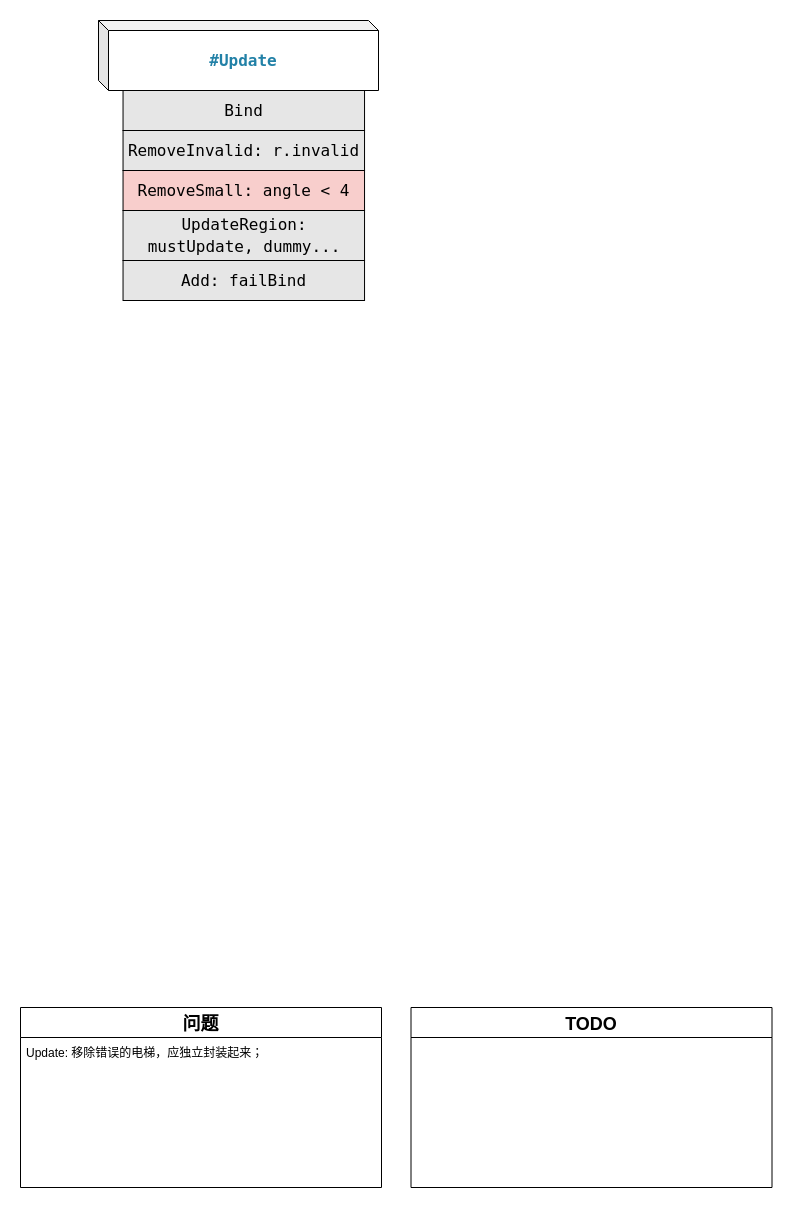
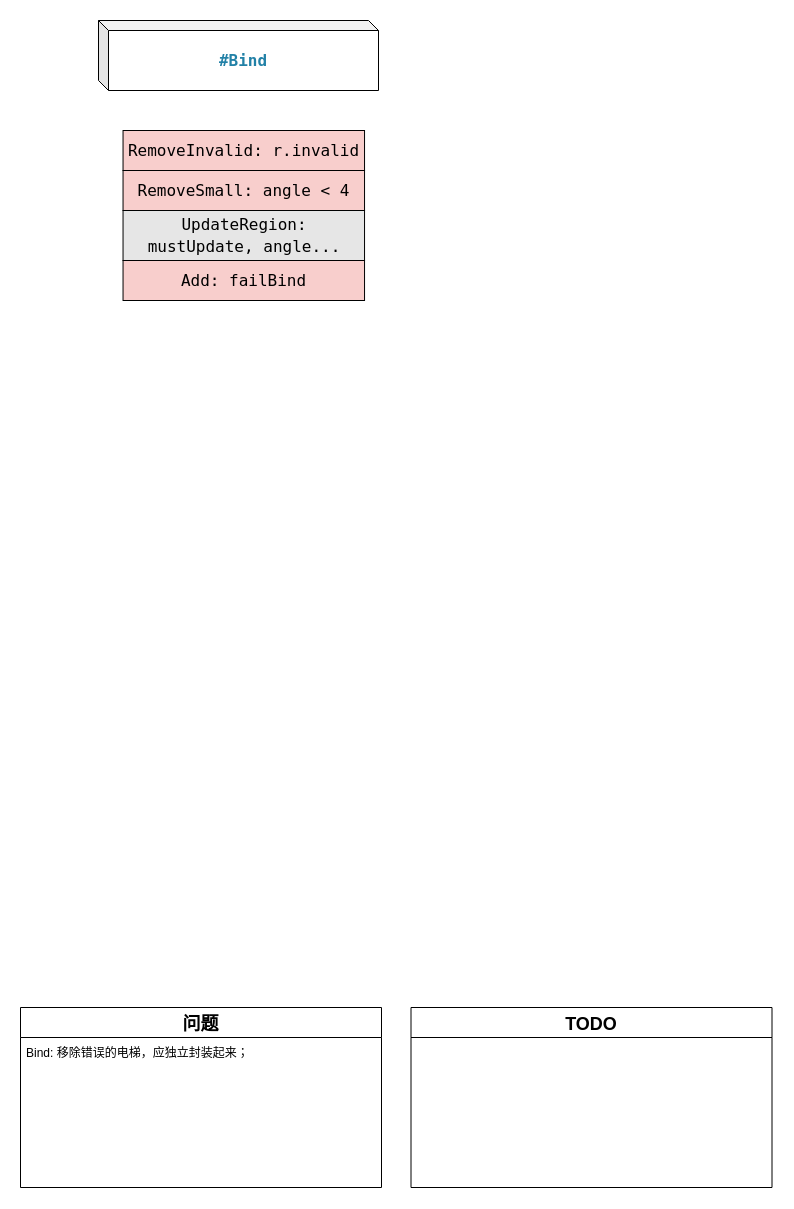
  <mxCell id="0" />
  <mxCell id="1" parent="0" />
  <mxCell id="2" value="问题" style="swimlane;fontStyle=1;childLayout=stackLayout;horizontal=1;startSize=30;horizontalStack=0;resizeParent=1;resizeParentMax=0;resizeLast=0;collapsible=1;marginBottom=0;labelBackgroundColor=none;fontColor=default;fontSize=18;" vertex="1" parent="1"><mxGeometry x="20" y="1007" width="361" height="180" as="geometry"><mxRectangle x="59" y="1100" width="60" height="30" as="alternateBounds" /></mxGeometry></mxCell>
- <mxCell id="3" value="Update: 移除错误的电梯，应独立封装起来；" style="text;strokeColor=none;fillColor=none;align=left;verticalAlign=middle;spacingLeft=4;spacingRight=4;overflow=hidden;points=[[0,0.5],[1,0.5]];portConstraint=eastwest;rotatable=0;labelBackgroundColor=none;fontColor=default;" vertex="1" parent="2"><mxGeometry y="30" width="361" height="30" as="geometry" /></mxCell>
+ <mxCell id="3" value="Bind: 移除错误的电梯，应独立封装起来；" style="text;strokeColor=none;fillColor=none;align=left;verticalAlign=middle;spacingLeft=4;spacingRight=4;overflow=hidden;points=[[0,0.5],[1,0.5]];portConstraint=eastwest;rotatable=0;labelBackgroundColor=none;fontColor=default;" vertex="1" parent="2"><mxGeometry y="30" width="361" height="30" as="geometry" /></mxCell>
  <mxCell id="4" style="text;strokeColor=none;fillColor=none;align=left;verticalAlign=middle;spacingLeft=4;spacingRight=4;overflow=hidden;points=[[0,0.5],[1,0.5]];portConstraint=eastwest;rotatable=0;labelBackgroundColor=none;fontColor=default;" vertex="1" parent="2"><mxGeometry y="60" width="361" height="30" as="geometry" /></mxCell>
  <mxCell id="5" style="text;strokeColor=none;fillColor=none;align=left;verticalAlign=middle;spacingLeft=4;spacingRight=4;overflow=hidden;points=[[0,0.5],[1,0.5]];portConstraint=eastwest;rotatable=0;labelBackgroundColor=none;fontColor=default;" vertex="1" parent="2"><mxGeometry y="90" width="361" height="30" as="geometry" /></mxCell>
  <mxCell id="6" style="text;strokeColor=none;fillColor=none;align=left;verticalAlign=middle;spacingLeft=4;spacingRight=4;overflow=hidden;points=[[0,0.5],[1,0.5]];portConstraint=eastwest;rotatable=0;labelBackgroundColor=none;fontColor=default;" vertex="1" parent="2"><mxGeometry y="120" width="361" height="30" as="geometry" /></mxCell>
  <mxCell id="7" style="text;strokeColor=none;fillColor=none;align=left;verticalAlign=middle;spacingLeft=4;spacingRight=4;overflow=hidden;points=[[0,0.5],[1,0.5]];portConstraint=eastwest;rotatable=0;labelBackgroundColor=none;fontColor=default;" vertex="1" parent="2"><mxGeometry y="150" width="361" height="30" as="geometry" /></mxCell>
  <mxCell id="8" value="TODO" style="swimlane;fontStyle=1;childLayout=stackLayout;horizontal=1;startSize=30;horizontalStack=0;resizeParent=1;resizeParentMax=0;resizeLast=0;collapsible=1;marginBottom=0;labelBackgroundColor=none;fontColor=default;fontSize=18;container=0;" vertex="1" parent="1"><mxGeometry x="410.5" y="1007" width="361" height="180" as="geometry"><mxRectangle x="59" y="1100" width="60" height="30" as="alternateBounds" /></mxGeometry></mxCell>
  <mxCell id="9" style="text;strokeColor=none;fillColor=none;align=left;verticalAlign=middle;spacingLeft=4;spacingRight=4;overflow=hidden;points=[[0,0.5],[1,0.5]];portConstraint=eastwest;rotatable=0;labelBackgroundColor=none;fontColor=default;" vertex="1" parent="8"><mxGeometry y="30" width="361" height="30" as="geometry" /></mxCell>
  <mxCell id="10" style="text;strokeColor=none;fillColor=none;align=left;verticalAlign=middle;spacingLeft=4;spacingRight=4;overflow=hidden;points=[[0,0.5],[1,0.5]];portConstraint=eastwest;rotatable=0;labelBackgroundColor=none;fontColor=default;" vertex="1" parent="8"><mxGeometry y="60" width="361" height="30" as="geometry" /></mxCell>
  <mxCell id="11" style="text;strokeColor=none;fillColor=none;align=left;verticalAlign=middle;spacingLeft=4;spacingRight=4;overflow=hidden;points=[[0,0.5],[1,0.5]];portConstraint=eastwest;rotatable=0;labelBackgroundColor=none;fontColor=default;" vertex="1" parent="8"><mxGeometry y="90" width="361" height="30" as="geometry" /></mxCell>
  <mxCell id="12" style="text;strokeColor=none;fillColor=none;align=left;verticalAlign=middle;spacingLeft=4;spacingRight=4;overflow=hidden;points=[[0,0.5],[1,0.5]];portConstraint=eastwest;rotatable=0;labelBackgroundColor=none;fontColor=default;" vertex="1" parent="8"><mxGeometry y="120" width="361" height="30" as="geometry" /></mxCell>
  <mxCell id="13" style="text;strokeColor=none;fillColor=none;align=left;verticalAlign=middle;spacingLeft=4;spacingRight=4;overflow=hidden;points=[[0,0.5],[1,0.5]];portConstraint=eastwest;rotatable=0;labelBackgroundColor=none;fontColor=default;" vertex="1" parent="8"><mxGeometry y="150" width="361" height="30" as="geometry" /></mxCell>
  <mxCell id="14" value="" style="group" vertex="1" connectable="0" parent="1"><mxGeometry x="98" y="20" width="280" height="280" as="geometry" /></mxCell>
- <mxCell id="15" value="&lt;span style=&quot;font-family: &amp;#34;droid sans mono&amp;#34; , &amp;#34;monospace&amp;#34; , &amp;#34;monospace&amp;#34; , &amp;#34;droid sans fallback&amp;#34; , &amp;#34;droid sans mono&amp;#34; , &amp;#34;monospace&amp;#34; , monospace ; font-size: 16px ; color: rgb(34 , 129 , 167) ; font-weight: bold&quot;&gt;#&lt;/span&gt;&lt;span style=&quot;font-family: &amp;#34;droid sans mono&amp;#34; , &amp;#34;monospace&amp;#34; , &amp;#34;monospace&amp;#34; , &amp;#34;droid sans fallback&amp;#34; , &amp;#34;droid sans mono&amp;#34; , &amp;#34;monospace&amp;#34; , monospace ; font-size: 16px ; color: rgb(34 , 129 , 167) ; font-weight: bold&quot;&gt;Update&lt;/span&gt;" style="shape=cube;whiteSpace=wrap;html=1;boundedLbl=1;backgroundOutline=1;darkOpacity=0.05;darkOpacity2=0.1;labelBackgroundColor=none;size=10;" vertex="1" parent="14"><mxGeometry width="280" height="70" as="geometry" /></mxCell>
- <mxCell id="16" value="&lt;div style=&quot;font-family: &amp;#34;droid sans mono&amp;#34; , &amp;#34;monospace&amp;#34; , &amp;#34;monospace&amp;#34; , &amp;#34;droid sans fallback&amp;#34; , &amp;#34;droid sans mono&amp;#34; , &amp;#34;monospace&amp;#34; , monospace ; font-size: 16px ; line-height: 22px&quot;&gt;&lt;span&gt;RemoveInvalid: r.invalid&lt;/span&gt;&lt;/div&gt;" style="rounded=0;whiteSpace=wrap;html=1;labelBackgroundColor=none;fillColor=#E6E6E6;fontColor=default;fontStyle=0;" vertex="1" parent="14"><mxGeometry x="24.539" y="110" width="241.499" height="40" as="geometry" /></mxCell>
+ <mxCell id="15" value="&lt;span style=&quot;font-family: &amp;#34;droid sans mono&amp;#34; , &amp;#34;monospace&amp;#34; , &amp;#34;monospace&amp;#34; , &amp;#34;droid sans fallback&amp;#34; , &amp;#34;droid sans mono&amp;#34; , &amp;#34;monospace&amp;#34; , monospace ; font-size: 16px ; color: rgb(34 , 129 , 167) ; font-weight: bold&quot;&gt;#&lt;/span&gt;&lt;span style=&quot;font-family: &amp;#34;droid sans mono&amp;#34; , &amp;#34;monospace&amp;#34; , &amp;#34;monospace&amp;#34; , &amp;#34;droid sans fallback&amp;#34; , &amp;#34;droid sans mono&amp;#34; , &amp;#34;monospace&amp;#34; , monospace ; font-size: 16px ; color: rgb(34 , 129 , 167) ; font-weight: bold&quot;&gt;Bind&lt;/span&gt;" style="shape=cube;whiteSpace=wrap;html=1;boundedLbl=1;backgroundOutline=1;darkOpacity=0.05;darkOpacity2=0.1;labelBackgroundColor=none;size=10;" vertex="1" parent="14"><mxGeometry width="280" height="70" as="geometry" /></mxCell>
+ <mxCell id="16" value="&lt;div style=&quot;font-family: &amp;#34;droid sans mono&amp;#34; , &amp;#34;monospace&amp;#34; , &amp;#34;monospace&amp;#34; , &amp;#34;droid sans fallback&amp;#34; , &amp;#34;droid sans mono&amp;#34; , &amp;#34;monospace&amp;#34; , monospace ; font-size: 16px ; line-height: 22px&quot;&gt;&lt;span&gt;RemoveInvalid: r.invalid&lt;/span&gt;&lt;/div&gt;" style="rounded=0;whiteSpace=wrap;html=1;labelBackgroundColor=none;fillColor=#f8cecc;fontColor=default;fontStyle=0;" vertex="1" parent="14"><mxGeometry x="24.539" y="110" width="241.499" height="40" as="geometry" /></mxCell>
  <mxCell id="17" value="&lt;div style=&quot;font-family: &amp;quot;droid sans mono&amp;quot; , &amp;quot;monospace&amp;quot; , &amp;quot;monospace&amp;quot; , &amp;quot;droid sans fallback&amp;quot; , &amp;quot;droid sans mono&amp;quot; , &amp;quot;monospace&amp;quot; , monospace ; font-size: 16px ; line-height: 22px&quot;&gt;&lt;span&gt;RemoveSmall:&amp;nbsp;&lt;/span&gt;&lt;span style=&quot;font-family: &amp;quot;droid sans mono&amp;quot;, &amp;quot;monospace&amp;quot;, &amp;quot;monospace&amp;quot;, &amp;quot;droid sans fallback&amp;quot;, &amp;quot;droid sans mono&amp;quot;, &amp;quot;monospace&amp;quot;, monospace;&quot;&gt;angle&lt;/span&gt;&lt;span style=&quot;font-family: &amp;quot;droid sans mono&amp;quot;, &amp;quot;monospace&amp;quot;, &amp;quot;monospace&amp;quot;, &amp;quot;droid sans fallback&amp;quot;, &amp;quot;droid sans mono&amp;quot;, &amp;quot;monospace&amp;quot;, monospace;&quot;&gt; &lt;/span&gt;&lt;span style=&quot;font-family: &amp;quot;droid sans mono&amp;quot;, &amp;quot;monospace&amp;quot;, &amp;quot;monospace&amp;quot;, &amp;quot;droid sans fallback&amp;quot;, &amp;quot;droid sans mono&amp;quot;, &amp;quot;monospace&amp;quot;, monospace;&quot;&gt;&amp;lt;&amp;nbsp;&lt;/span&gt;&lt;font style=&quot;font-family: &amp;quot;droid sans mono&amp;quot;, &amp;quot;monospace&amp;quot;, &amp;quot;monospace&amp;quot;, &amp;quot;droid sans fallback&amp;quot;, &amp;quot;droid sans mono&amp;quot;, &amp;quot;monospace&amp;quot;, monospace;&quot;&gt;4&lt;/font&gt;&lt;/div&gt;" style="rounded=0;whiteSpace=wrap;html=1;labelBackgroundColor=none;fillColor=#f8cecc;fontColor=default;fontStyle=0;" vertex="1" parent="14"><mxGeometry x="24.539" y="150" width="241.499" height="40" as="geometry" /></mxCell>
- <mxCell id="18" value="&lt;div style=&quot;font-family: &amp;quot;droid sans mono&amp;quot; , &amp;quot;monospace&amp;quot; , &amp;quot;monospace&amp;quot; , &amp;quot;droid sans fallback&amp;quot; , &amp;quot;droid sans mono&amp;quot; , &amp;quot;monospace&amp;quot; , monospace ; font-size: 16px ; line-height: 22px&quot;&gt;&lt;span style=&quot;font-family: &amp;quot;droid sans mono&amp;quot;, &amp;quot;monospace&amp;quot;, &amp;quot;monospace&amp;quot;, &amp;quot;droid sans fallback&amp;quot;, &amp;quot;droid sans mono&amp;quot;, &amp;quot;monospace&amp;quot;, monospace;&quot;&gt;UpdateRegion&lt;/span&gt;&lt;span&gt;: mustUpdate, dummy...&lt;/span&gt;&lt;/div&gt;" style="rounded=0;whiteSpace=wrap;html=1;labelBackgroundColor=none;fillColor=#E6E6E6;fontColor=default;fontStyle=0;" vertex="1" parent="14"><mxGeometry x="24.54" y="190" width="241.5" height="50" as="geometry" /></mxCell>
- <mxCell id="19" value="&lt;div style=&quot;font-family: &amp;#34;droid sans mono&amp;#34; , &amp;#34;monospace&amp;#34; , &amp;#34;monospace&amp;#34; , &amp;#34;droid sans fallback&amp;#34; , &amp;#34;droid sans mono&amp;#34; , &amp;#34;monospace&amp;#34; , monospace ; font-size: 16px ; line-height: 22px&quot;&gt;&lt;span&gt;Add:&amp;nbsp;&lt;/span&gt;&lt;span style=&quot;font-family: &amp;#34;droid sans mono&amp;#34; , &amp;#34;monospace&amp;#34; , &amp;#34;monospace&amp;#34; , &amp;#34;droid sans fallback&amp;#34; , &amp;#34;droid sans mono&amp;#34; , &amp;#34;monospace&amp;#34; , monospace&quot;&gt;failBind&lt;/span&gt;&lt;/div&gt;" style="rounded=0;whiteSpace=wrap;html=1;labelBackgroundColor=none;fillColor=#E6E6E6;fontColor=default;fontStyle=0;" vertex="1" parent="14"><mxGeometry x="24.539" y="240" width="241.499" height="40" as="geometry" /></mxCell>
- <mxCell id="20" value="&lt;div style=&quot;font-family: &amp;quot;droid sans mono&amp;quot; , &amp;quot;monospace&amp;quot; , &amp;quot;monospace&amp;quot; , &amp;quot;droid sans fallback&amp;quot; , &amp;quot;droid sans mono&amp;quot; , &amp;quot;monospace&amp;quot; , monospace ; font-size: 16px ; line-height: 22px&quot;&gt;&lt;div style=&quot;font-family: &amp;quot;droid sans mono&amp;quot;, &amp;quot;monospace&amp;quot;, &amp;quot;monospace&amp;quot;, &amp;quot;droid sans fallback&amp;quot;, &amp;quot;droid sans mono&amp;quot;, &amp;quot;monospace&amp;quot;, monospace; line-height: 22px;&quot;&gt;&lt;span style=&quot;&quot;&gt;Bind&lt;/span&gt;&lt;/div&gt;&lt;/div&gt;" style="rounded=0;whiteSpace=wrap;html=1;labelBackgroundColor=none;fillColor=#E6E6E6;fontColor=default;fontStyle=0;" vertex="1" parent="14"><mxGeometry x="24.539" y="70" width="241.499" height="40" as="geometry" /></mxCell>
+ <mxCell id="18" value="&lt;div style=&quot;font-family: &amp;quot;droid sans mono&amp;quot; , &amp;quot;monospace&amp;quot; , &amp;quot;monospace&amp;quot; , &amp;quot;droid sans fallback&amp;quot; , &amp;quot;droid sans mono&amp;quot; , &amp;quot;monospace&amp;quot; , monospace ; font-size: 16px ; line-height: 22px&quot;&gt;&lt;span style=&quot;font-family: &amp;quot;droid sans mono&amp;quot;, &amp;quot;monospace&amp;quot;, &amp;quot;monospace&amp;quot;, &amp;quot;droid sans fallback&amp;quot;, &amp;quot;droid sans mono&amp;quot;, &amp;quot;monospace&amp;quot;, monospace;&quot;&gt;UpdateRegion&lt;/span&gt;&lt;span&gt;: mustUpdate, angle...&lt;/span&gt;&lt;/div&gt;" style="rounded=0;whiteSpace=wrap;html=1;labelBackgroundColor=none;fillColor=#E6E6E6;fontColor=default;fontStyle=0;" vertex="1" parent="14"><mxGeometry x="24.54" y="190" width="241.5" height="50" as="geometry" /></mxCell>
+ <mxCell id="19" value="&lt;div style=&quot;font-family: &amp;#34;droid sans mono&amp;#34; , &amp;#34;monospace&amp;#34; , &amp;#34;monospace&amp;#34; , &amp;#34;droid sans fallback&amp;#34; , &amp;#34;droid sans mono&amp;#34; , &amp;#34;monospace&amp;#34; , monospace ; font-size: 16px ; line-height: 22px&quot;&gt;&lt;span&gt;Add:&amp;nbsp;&lt;/span&gt;&lt;span style=&quot;font-family: &amp;#34;droid sans mono&amp;#34; , &amp;#34;monospace&amp;#34; , &amp;#34;monospace&amp;#34; , &amp;#34;droid sans fallback&amp;#34; , &amp;#34;droid sans mono&amp;#34; , &amp;#34;monospace&amp;#34; , monospace&quot;&gt;failBind&lt;/span&gt;&lt;/div&gt;" style="rounded=0;whiteSpace=wrap;html=1;labelBackgroundColor=none;fillColor=#f8cecc;fontColor=default;fontStyle=0;" vertex="1" parent="14"><mxGeometry x="24.539" y="240" width="241.499" height="40" as="geometry" /></mxCell>
